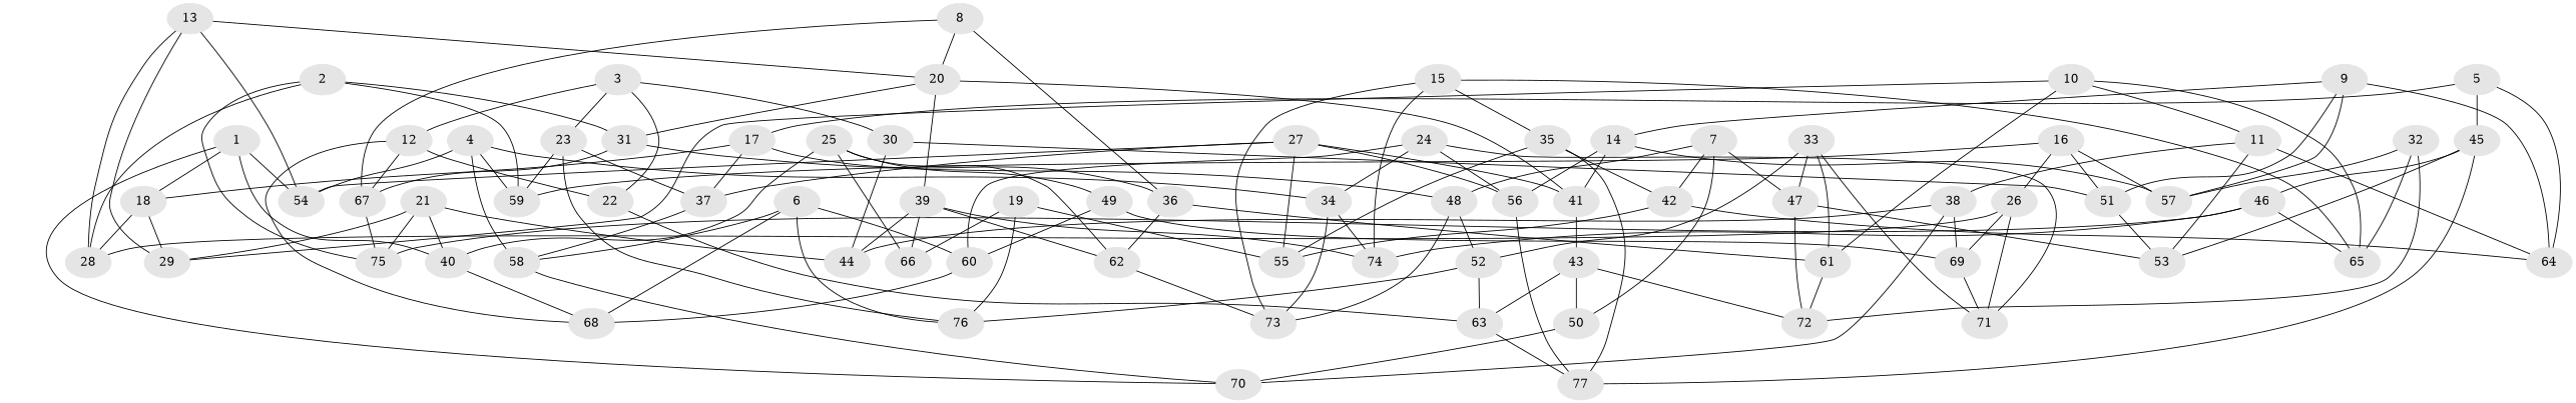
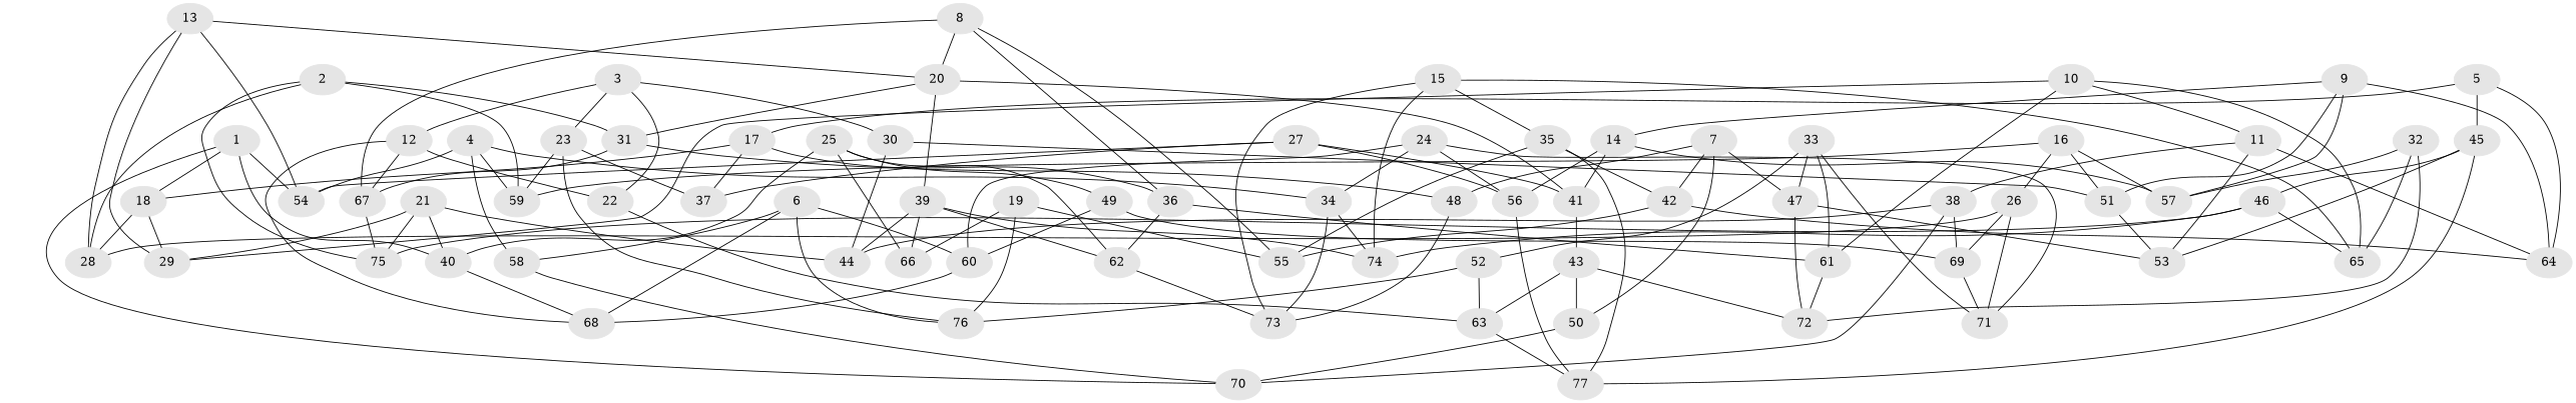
  graph {
    node [color=gray90 style=filled]
    1
    18
    40
    54
    70
    28
    29
    68
    2
    31
    59
    75
    48
    67
    3
    12
    22
    23
    30
    63
    76
    37
    51
    44
    4
    34
    58
    73
    74
    5
    17
    45
    64
    36
    41
    43
    53
    77
    46
    6
    60
    7
    42
    47
    50
    55
    72
    52
    8
    20
    39
    61
    62
    9
    14
    57
    56
    10
    11
    65
    38
    69
    13
    15
    35
    16
    26
    71
    19
    66
    21
    49
    24
    25
    27
    32
    33
    1 -- 18
    1 -- 40
    1 -- 54
    1 -- 70
    18 -- 28
    18 -- 29
    40 -- 68
    2 -- 28
    2 -- 31
    2 -- 59
    2 -- 75
    31 -- 48
    31 -- 67
    48 -- 73
-   48 -- 52
    67 -- 75
    3 -- 12
    3 -- 22
    3 -- 23
    3 -- 30
    12 -- 68
    12 -- 67
    12 -- 22
    22 -- 63
    23 -- 59
    23 -- 76
    23 -- 37
    30 -- 51
    30 -- 44
    63 -- 77
-   37 -- 58
    51 -- 53
    4 -- 54
    4 -- 59
    4 -- 34
    4 -- 58
    34 -- 73
    34 -- 74
    58 -- 70
    5 -- 17
    5 -- 45
    5 -- 64
    17 -- 18
    17 -- 37
    17 -- 36
    45 -- 53
    45 -- 77
    45 -- 46
    36 -- 61
    36 -- 62
    41 -- 43
    43 -- 63
    43 -- 50
    43 -- 72
    46 -- 75
    46 -- 74
    46 -- 65
    6 -- 68
    6 -- 76
    6 -- 58
    6 -- 60
    60 -- 68
    7 -- 48
    7 -- 42
    7 -- 47
    7 -- 50
    42 -- 64
    42 -- 55
    47 -- 53
    47 -- 72
    50 -- 70
    52 -- 63
    52 -- 76
    8 -- 67
    8 -- 36
-   27 -- 55
+   8 -- 55
    8 -- 20
    20 -- 31
    20 -- 41
    20 -- 39
    39 -- 44
    39 -- 74
    39 -- 62
    39 -- 66
    61 -- 72
    62 -- 73
    9 -- 51
    9 -- 64
    9 -- 14
    9 -- 57
    14 -- 41
    14 -- 57
    14 -- 56
    56 -- 77
    10 -- 29
    10 -- 61
    10 -- 11
    10 -- 65
    11 -- 64
    11 -- 53
    11 -- 38
    38 -- 70
    38 -- 44
    38 -- 69
    69 -- 71
    13 -- 54
    13 -- 28
    13 -- 29
    13 -- 20
    15 -- 73
    15 -- 74
    15 -- 65
    15 -- 35
    35 -- 77
    35 -- 42
    35 -- 55
    16 -- 59
    16 -- 51
    16 -- 57
    16 -- 26
    26 -- 28
    26 -- 69
    26 -- 71
    19 -- 76
    19 -- 55
    19 -- 66
    21 -- 40
    21 -- 29
    21 -- 75
    21 -- 44
    49 -- 60
    49 -- 69
    24 -- 34
    24 -- 60
    24 -- 56
    24 -- 71
    25 -- 40
    25 -- 62
    25 -- 66
    25 -- 49
    27 -- 54
    27 -- 37
    27 -- 41
    27 -- 56
    32 -- 72
    32 -- 57
    32 -- 65
    33 -- 47
    33 -- 52
    33 -- 61
    33 -- 71
  }
